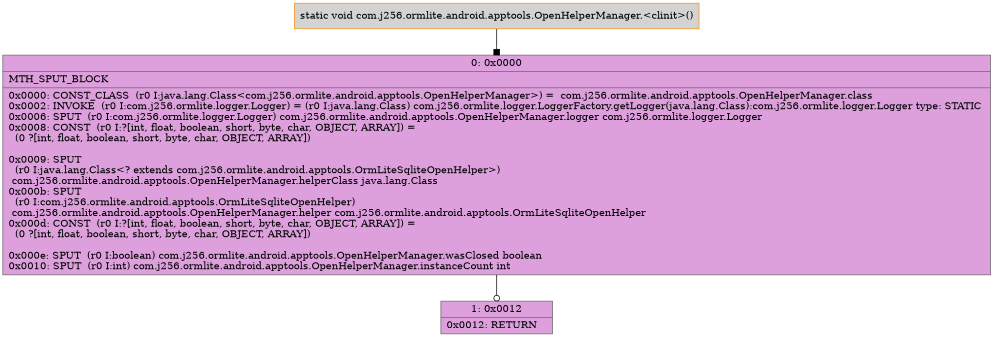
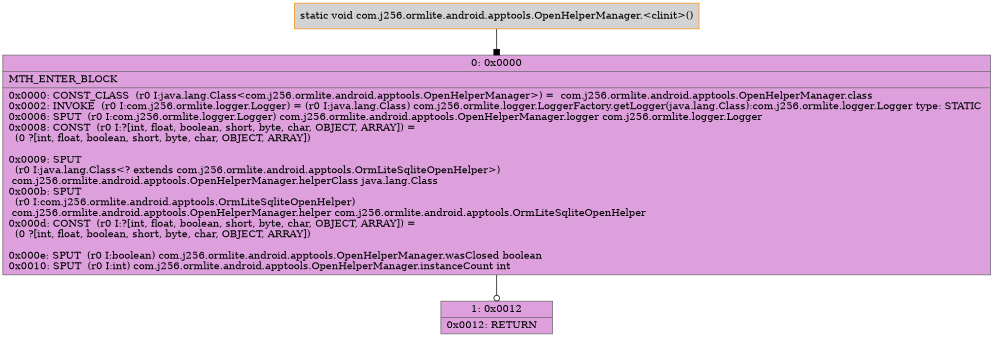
  digraph {
    node [shape=record style=filled fillcolor=plum color=gray40]
-   n1 [label="{0\:\ 0x0000|MTH_SPUT_BLOCK\l|0x0000: CONST_CLASS  (r0 I:java.lang.Class\<com.j256.ormlite.android.apptools.OpenHelperManager\>) =  com.j256.ormlite.android.apptools.OpenHelperManager.class \l0x0002: INVOKE  (r0 I:com.j256.ormlite.logger.Logger) = (r0 I:java.lang.Class) com.j256.ormlite.logger.LoggerFactory.getLogger(java.lang.Class):com.j256.ormlite.logger.Logger type: STATIC \l0x0006: SPUT  (r0 I:com.j256.ormlite.logger.Logger) com.j256.ormlite.android.apptools.OpenHelperManager.logger com.j256.ormlite.logger.Logger \l0x0008: CONST  (r0 I:?[int, float, boolean, short, byte, char, OBJECT, ARRAY]) = \l  (0 ?[int, float, boolean, short, byte, char, OBJECT, ARRAY])\l \l0x0009: SPUT  \l  (r0 I:java.lang.Class\<? extends com.j256.ormlite.android.apptools.OrmLiteSqliteOpenHelper\>)\l com.j256.ormlite.android.apptools.OpenHelperManager.helperClass java.lang.Class \l0x000b: SPUT  \l  (r0 I:com.j256.ormlite.android.apptools.OrmLiteSqliteOpenHelper)\l com.j256.ormlite.android.apptools.OpenHelperManager.helper com.j256.ormlite.android.apptools.OrmLiteSqliteOpenHelper \l0x000d: CONST  (r0 I:?[int, float, boolean, short, byte, char, OBJECT, ARRAY]) = \l  (0 ?[int, float, boolean, short, byte, char, OBJECT, ARRAY])\l \l0x000e: SPUT  (r0 I:boolean) com.j256.ormlite.android.apptools.OpenHelperManager.wasClosed boolean \l0x0010: SPUT  (r0 I:int) com.j256.ormlite.android.apptools.OpenHelperManager.instanceCount int \l}"]
+   n1 [label="{0\:\ 0x0000|MTH_ENTER_BLOCK\l|0x0000: CONST_CLASS  (r0 I:java.lang.Class\<com.j256.ormlite.android.apptools.OpenHelperManager\>) =  com.j256.ormlite.android.apptools.OpenHelperManager.class \l0x0002: INVOKE  (r0 I:com.j256.ormlite.logger.Logger) = (r0 I:java.lang.Class) com.j256.ormlite.logger.LoggerFactory.getLogger(java.lang.Class):com.j256.ormlite.logger.Logger type: STATIC \l0x0006: SPUT  (r0 I:com.j256.ormlite.logger.Logger) com.j256.ormlite.android.apptools.OpenHelperManager.logger com.j256.ormlite.logger.Logger \l0x0008: CONST  (r0 I:?[int, float, boolean, short, byte, char, OBJECT, ARRAY]) = \l  (0 ?[int, float, boolean, short, byte, char, OBJECT, ARRAY])\l \l0x0009: SPUT  \l  (r0 I:java.lang.Class\<? extends com.j256.ormlite.android.apptools.OrmLiteSqliteOpenHelper\>)\l com.j256.ormlite.android.apptools.OpenHelperManager.helperClass java.lang.Class \l0x000b: SPUT  \l  (r0 I:com.j256.ormlite.android.apptools.OrmLiteSqliteOpenHelper)\l com.j256.ormlite.android.apptools.OpenHelperManager.helper com.j256.ormlite.android.apptools.OrmLiteSqliteOpenHelper \l0x000d: CONST  (r0 I:?[int, float, boolean, short, byte, char, OBJECT, ARRAY]) = \l  (0 ?[int, float, boolean, short, byte, char, OBJECT, ARRAY])\l \l0x000e: SPUT  (r0 I:boolean) com.j256.ormlite.android.apptools.OpenHelperManager.wasClosed boolean \l0x0010: SPUT  (r0 I:int) com.j256.ormlite.android.apptools.OpenHelperManager.instanceCount int \l}"]
    n2 [label="{1\:\ 0x0012|0x0012: RETURN   \l}"]
    n3 [label="{static void com.j256.ormlite.android.apptools.OpenHelperManager.\<clinit\>() }" fillcolor=lightgrey color=darkorange]
    n1 -> n2 [arrowhead=odot]
    n3 -> n1 [arrowhead=box]
  }
